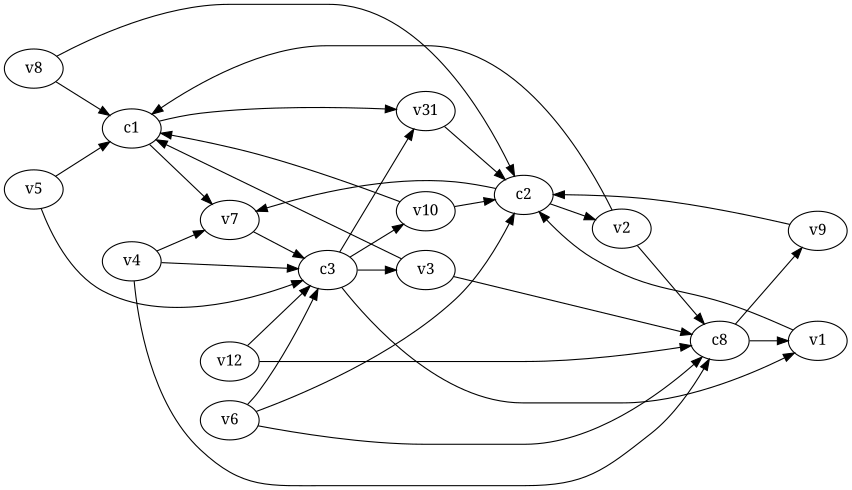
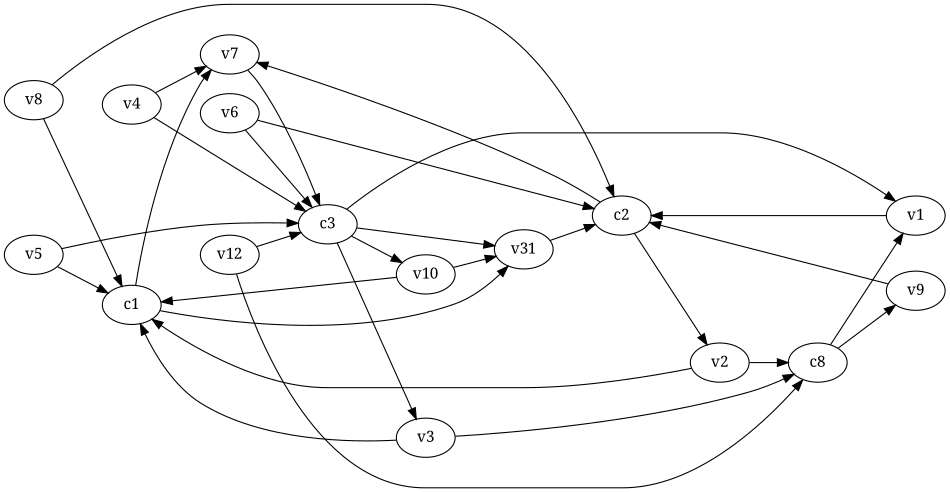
  strict digraph {
    fontname="Noto Serif"
    rankdir=LR
    node [fontname="Noto Serif"]
    edge [fontname="Noto Serif" weight=1]
    c1
    v7
    n3 [label=v31]
    c3
    c2
    v12
    n7 [label=c8]
    v2
    v1
    v3
    v10
    v9
    v4
    v5
    v6
    v8
    c1 -> v7
    c1 -> n3
    v7 -> c3
    n3 -> c2
    c3 -> n3
    c3 -> v1
    c3 -> v3
    c3 -> v10
    c2 -> v7
    c2 -> v2
    v12 -> c3
    v12 -> n7
    n7 -> v1
    n7 -> v9
    v2 -> c1
    v2 -> n7
    v1 -> c2
    v3 -> c1
    v3 -> n7
    v10 -> c1
-   v10 -> c2
+   v10 -> n3
    v9 -> c2
    v4 -> v7
    v4 -> c3
-   v4 -> n7
    v5 -> c1
    v5 -> c3
    v6 -> c3
    v6 -> c2
-   v6 -> n7
    v8 -> c1
    v8 -> c2
  }
